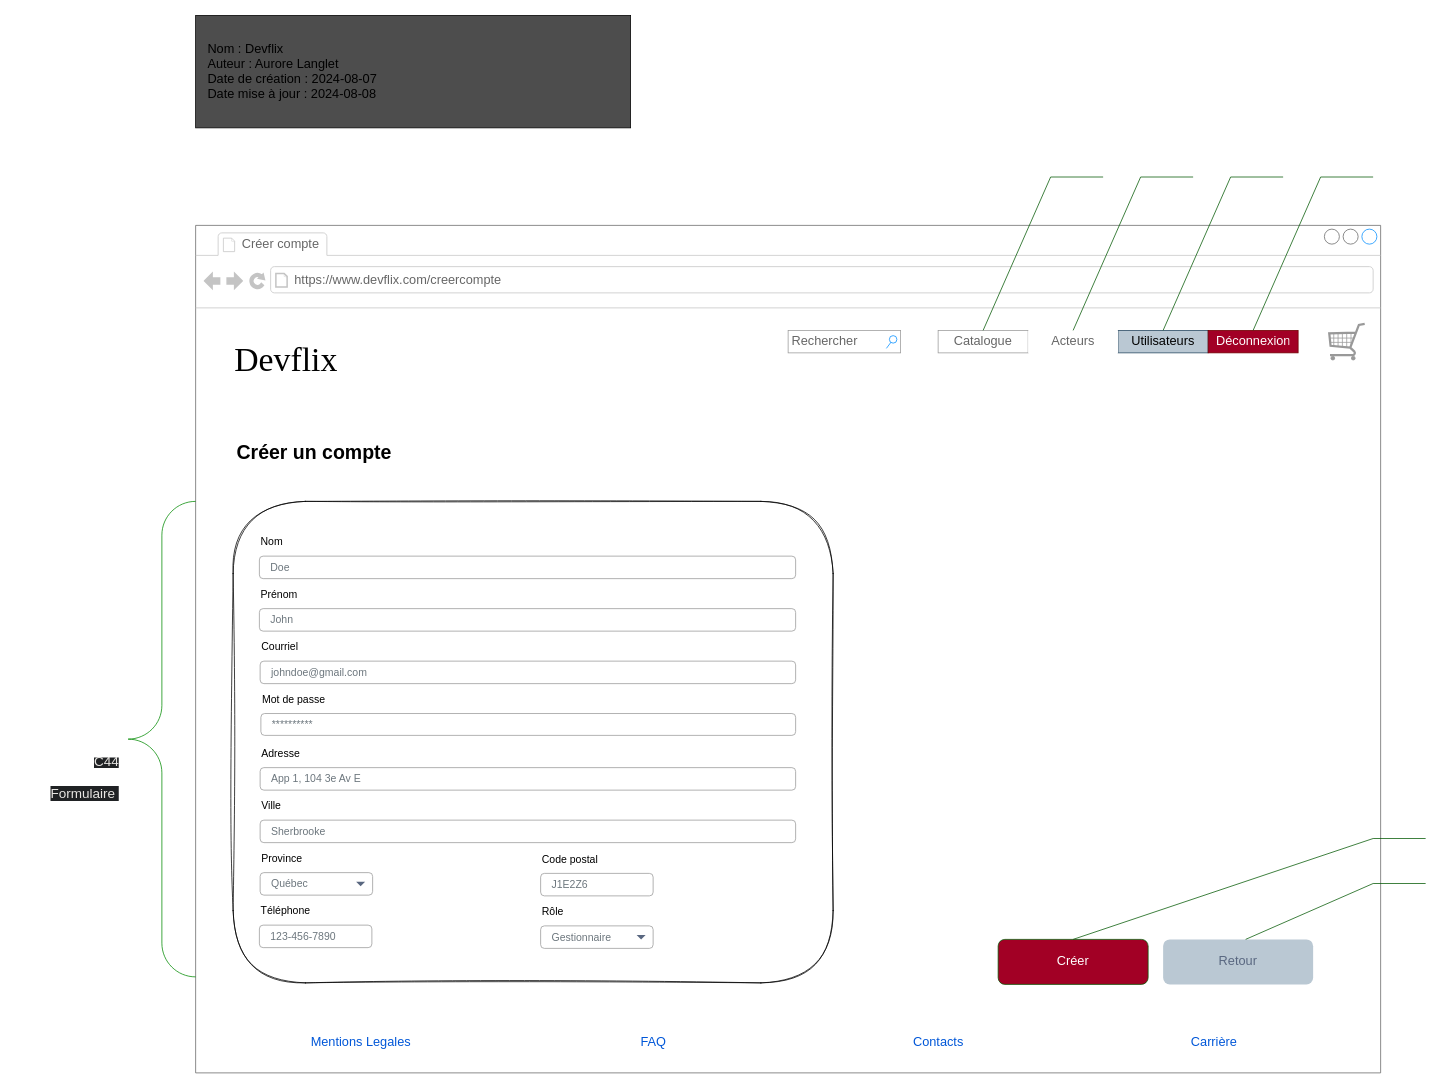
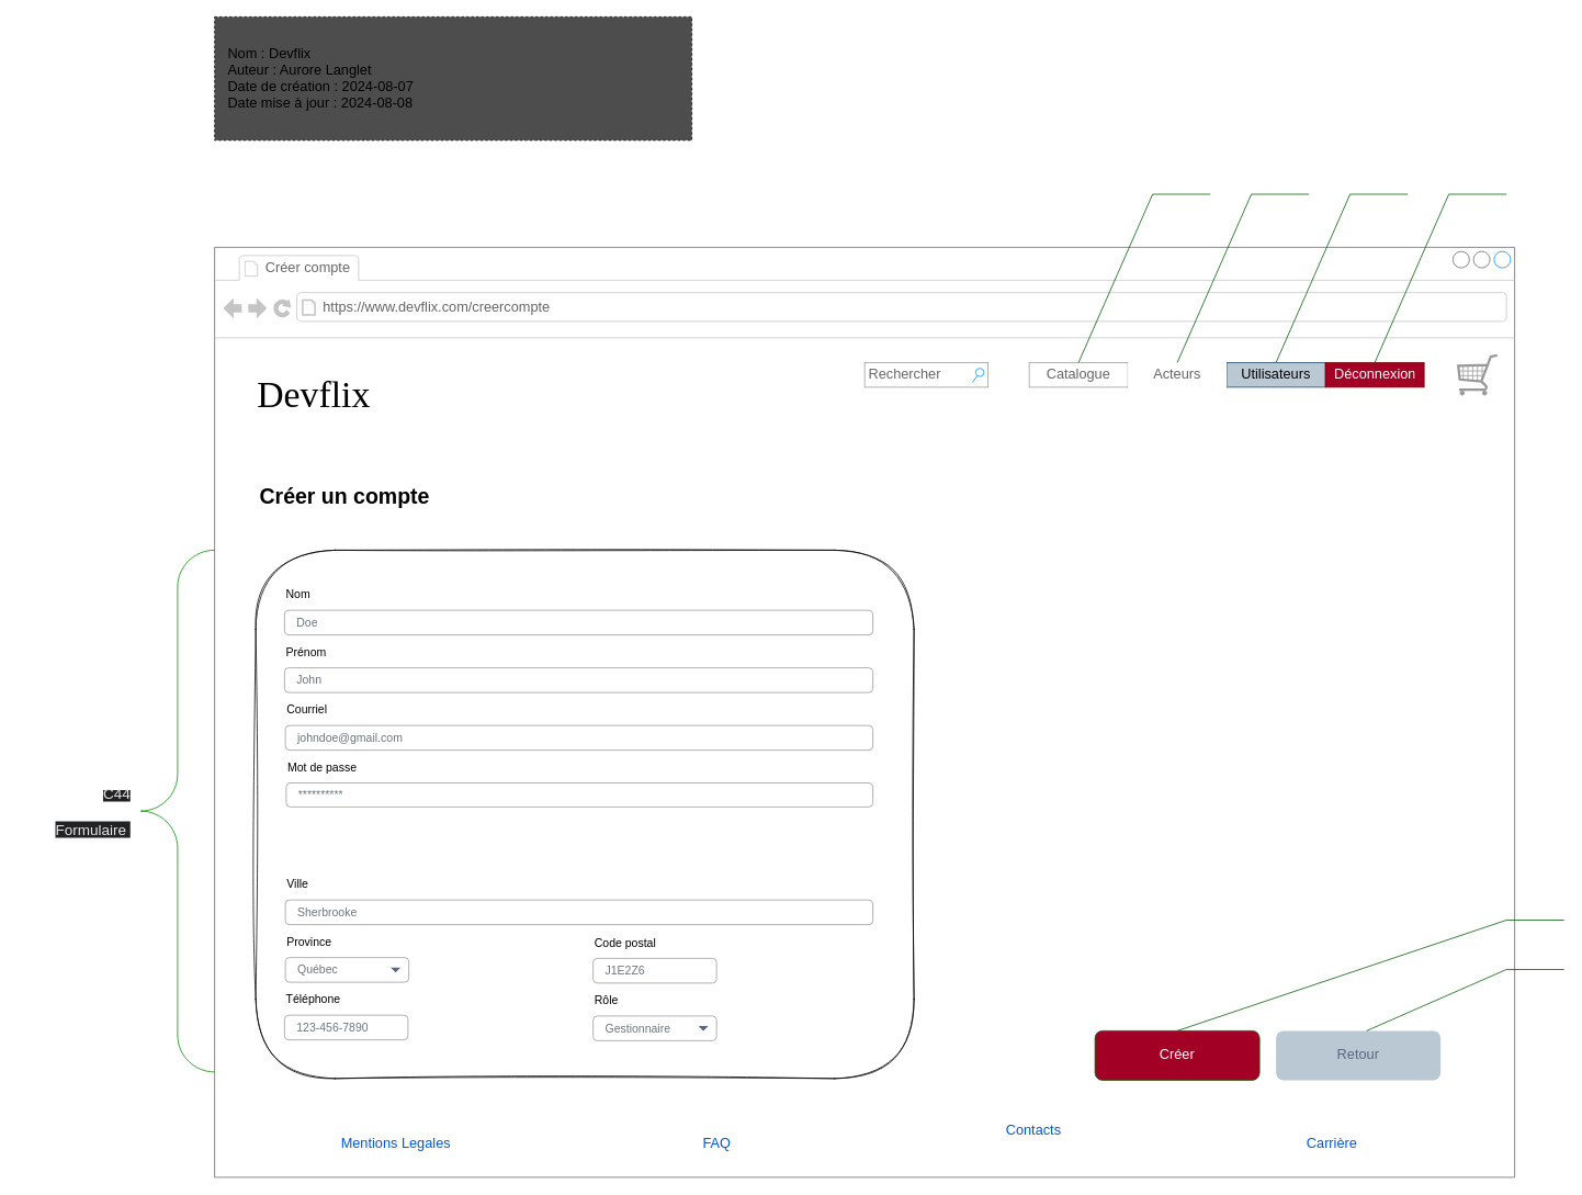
  <mxCell id="0" />
  <mxCell id="1" parent="0" />
  <mxCell id="2" value="" style="group;movable=1;resizable=1;rotatable=1;deletable=1;editable=1;locked=0;connectable=1;" parent="1" vertex="1" connectable="0"><mxGeometry x="260" y="300" width="1580" height="1130" as="geometry" /></mxCell>
  <mxCell id="3" value="" style="group" parent="2" vertex="1" connectable="0"><mxGeometry width="1580" height="1130" as="geometry" /></mxCell>
  <mxCell id="4" value="" style="strokeWidth=1;shadow=0;dashed=0;align=center;html=1;shape=mxgraph.mockup.containers.browserWindow;rSize=0;strokeColor=#666666;strokeColor2=#008cff;strokeColor3=#c4c4c4;mainText=,;recursiveResize=0;container=0;movable=1;resizable=1;rotatable=1;deletable=1;editable=1;locked=0;connectable=1;" parent="3" vertex="1"><mxGeometry width="1580" height="1130" as="geometry" /></mxCell>
  <mxCell id="5" value="Créer compte" style="strokeWidth=1;shadow=0;dashed=0;align=center;html=1;shape=mxgraph.mockup.containers.anchor;fontSize=17;fontColor=#666666;align=left;whiteSpace=wrap;movable=1;resizable=1;rotatable=1;deletable=1;editable=1;locked=0;connectable=1;" parent="3" vertex="1"><mxGeometry x="60" y="12" width="110" height="26" as="geometry" /></mxCell>
  <mxCell id="6" value="https://www.devflix.com/creercompte" style="strokeWidth=1;shadow=0;dashed=0;align=center;html=1;shape=mxgraph.mockup.containers.anchor;rSize=0;fontSize=17;fontColor=#666666;align=left;movable=0;resizable=0;rotatable=0;deletable=0;editable=0;locked=1;connectable=0;" parent="3" vertex="1"><mxGeometry x="130" y="60" width="250" height="26" as="geometry" /></mxCell>
  <mxCell id="7" value="Utilisateurs" style="text;strokeColor=#23445d;align=center;verticalAlign=middle;spacingLeft=10;spacingRight=10;overflow=hidden;points=[[0,0.5],[1,0.5]];portConstraint=eastwest;rotatable=1;whiteSpace=wrap;html=1;fillColor=#bac8d3;fontSize=17;movable=1;resizable=1;deletable=1;editable=1;locked=0;connectable=1;" parent="3" vertex="1"><mxGeometry x="1230" y="140" width="120" height="30" as="geometry" /></mxCell>
  <mxCell id="8" value="Devflix" style="text;html=1;points=[];align=left;verticalAlign=top;spacingTop=-4;fontSize=45;fontFamily=Verdana;movable=0;resizable=0;rotatable=0;deletable=0;editable=0;locked=1;connectable=0;" parent="1" vertex="1"><mxGeometry x="310" y="450" width="340" height="50" as="geometry" /></mxCell>
  <mxCell id="9" value="Mentions Legales" style="fillColor=none;strokeColor=none;html=1;fontColor=#0057D8;align=center;verticalAlign=middle;fontStyle=0;fontSize=17;" parent="1" vertex="1"><mxGeometry x="355" y="1351" width="250" height="75" as="geometry" /></mxCell>
  <mxCell id="10" value="FAQ" style="fillColor=none;strokeColor=none;html=1;fontColor=#0057D8;align=center;verticalAlign=middle;fontStyle=0;fontSize=17;fontFamily=Helvetica;" parent="1" vertex="1"><mxGeometry x="745" y="1351" width="250" height="75" as="geometry" /></mxCell>
- <mxCell id="11" value="Contacts" style="fillColor=none;strokeColor=none;html=1;fontColor=#0057D8;align=center;verticalAlign=middle;fontStyle=0;fontSize=17;fontFamily=Helvetica;" parent="1" vertex="1"><mxGeometry x="1125" y="1351" width="250" height="75" as="geometry" /></mxCell>
+ <mxCell id="11" value="Contacts" style="fillColor=none;strokeColor=none;html=1;fontColor=#0057D8;align=center;verticalAlign=middle;fontStyle=0;fontSize=17;fontFamily=Helvetica;" parent="1" vertex="1"><mxGeometry x="1130" y="1336" width="250" height="75" as="geometry" /></mxCell>
  <mxCell id="12" value="Carrière&amp;nbsp;" style="fillColor=none;strokeColor=none;html=1;fontColor=#0057D8;align=center;verticalAlign=middle;fontStyle=0;fontSize=17;fontFamily=Helvetica;" parent="1" vertex="1"><mxGeometry x="1495" y="1351" width="250" height="75" as="geometry" /></mxCell>
  <mxCell id="13" value="" style="group;movable=0;resizable=0;rotatable=0;deletable=0;editable=0;locked=1;connectable=0;" parent="1" vertex="1" connectable="0"><mxGeometry x="1250" y="210" width="580" height="280" as="geometry" /></mxCell>
  <mxCell id="14" value="" style="swimlane;shape=mxgraph.bootstrap.anchor;strokeColor=#999999;fillColor=#ffffff;fontColor=#666666;childLayout=stackLayout;horizontal=0;startSize=0;horizontalStack=1;resizeParent=1;resizeParentMax=0;resizeLast=0;collapsible=0;marginBottom=0;whiteSpace=wrap;html=1;" parent="13" vertex="1"><mxGeometry y="230" width="480" height="30" as="geometry" /></mxCell>
  <mxCell id="15" value="Catalogue" style="text;strokeColor=inherit;align=center;verticalAlign=middle;spacingLeft=10;spacingRight=10;overflow=hidden;points=[[0,0.5],[1,0.5]];portConstraint=eastwest;rotatable=0;whiteSpace=wrap;html=1;fillColor=inherit;fontColor=inherit;fontSize=17;movable=0;resizable=0;deletable=0;editable=0;locked=1;connectable=0;" parent="14" vertex="1"><mxGeometry width="120" height="30" as="geometry" /></mxCell>
  <mxCell id="16" value="Acteurs" style="text;strokeColor=none;align=center;verticalAlign=middle;spacingLeft=10;spacingRight=10;overflow=hidden;points=[[0,0.5],[1,0.5]];portConstraint=eastwest;rotatable=0;whiteSpace=wrap;html=1;fillColor=inherit;fontColor=inherit;fontSize=17;movable=0;resizable=0;deletable=0;editable=0;locked=1;connectable=0;" parent="14" vertex="1"><mxGeometry x="120" width="120" height="30" as="geometry" /></mxCell>
  <mxCell id="17" value="Déconnexion&amp;nbsp;" style="text;strokeColor=#6F0000;align=center;verticalAlign=middle;spacingLeft=10;spacingRight=10;overflow=hidden;points=[[0,0.5],[1,0.5]];portConstraint=eastwest;rotatable=0;whiteSpace=wrap;html=1;fillColor=#a20025;fontColor=#ffffff;fontSize=17;movable=0;resizable=0;deletable=0;editable=0;locked=1;connectable=0;" parent="14" vertex="1"><mxGeometry x="360" width="120" height="30" as="geometry" /></mxCell>
  <mxCell id="18" value="C4" style="strokeWidth=1;shadow=0;dashed=0;align=center;html=1;shape=mxgraph.mockup.text.callout;linkText=;textSize=17;textColor=#666666;callDir=NE;callStyle=line;fontSize=17;align=right;verticalAlign=top;strokeColor=#005700;fillColor=#008a00;fontColor=#ffffff;" parent="13" vertex="1"><mxGeometry x="180" width="160" height="230" as="geometry" /></mxCell>
  <mxCell id="19" value="C1" style="strokeWidth=1;shadow=0;dashed=0;align=center;html=1;shape=mxgraph.mockup.text.callout;linkText=;textSize=17;textColor=#666666;callDir=NE;callStyle=line;fontSize=17;align=right;verticalAlign=top;strokeColor=#005700;fillColor=#008a00;fontColor=#ffffff;" parent="13" vertex="1"><mxGeometry x="60" width="160" height="230" as="geometry" /></mxCell>
  <mxCell id="20" value="C42" style="strokeWidth=1;shadow=0;dashed=0;align=center;html=1;shape=mxgraph.mockup.text.callout;linkText=;textSize=17;textColor=#666666;callDir=NE;callStyle=line;fontSize=17;align=right;verticalAlign=top;strokeColor=#005700;fillColor=#008a00;fontColor=#ffffff;" parent="13" vertex="1"><mxGeometry x="300" width="160" height="230" as="geometry" /></mxCell>
  <mxCell id="21" value="C46" style="strokeWidth=1;shadow=0;dashed=0;align=center;html=1;shape=mxgraph.mockup.text.callout;linkText=;textSize=17;textColor=#666666;callDir=NE;callStyle=line;fontSize=17;align=right;verticalAlign=top;strokeColor=#005700;fillColor=#008a00;fontColor=#ffffff;" parent="13" vertex="1"><mxGeometry x="420" width="160" height="230" as="geometry" /></mxCell>
  <mxCell id="22" value="" style="verticalLabelPosition=bottom;shadow=0;dashed=0;align=center;html=1;verticalAlign=top;strokeWidth=1;shape=mxgraph.mockup.misc.shoppingCart;strokeColor=#999999;" parent="13" vertex="1"><mxGeometry x="520" y="220" width="50" height="50" as="geometry" /></mxCell>
  <mxCell id="23" value="Créer un compte" style="text;align=left;fontStyle=1;verticalAlign=middle;spacingLeft=3;spacingRight=3;strokeColor=none;rotatable=0;points=[[0,0.5],[1,0.5]];portConstraint=eastwest;html=1;fontSize=26;movable=0;resizable=0;deletable=0;editable=0;locked=1;connectable=0;" parent="1" vertex="1"><mxGeometry x="310" y="590" width="230" height="26" as="geometry" /></mxCell>
  <mxCell id="24" value="&lt;font style=&quot;font-size: 17px;&quot;&gt;Rechercher&lt;/font&gt;" style="strokeWidth=1;shadow=0;dashed=0;align=center;html=1;shape=mxgraph.mockup.forms.searchBox;strokeColor=#999999;mainText=;strokeColor2=#008cff;fontColor=#666666;fontSize=17;align=left;spacingLeft=3;whiteSpace=wrap;" parent="1" vertex="1"><mxGeometry x="1050" y="440" width="150" height="30" as="geometry" /></mxCell>
- <mxCell id="25" value="&lt;font style=&quot;font-size: 17px;&quot;&gt;&amp;nbsp; &amp;nbsp;Nom : Devflix&lt;br&gt;&amp;nbsp; &amp;nbsp;Auteur : Aurore Langlet&lt;br&gt;&amp;nbsp; &amp;nbsp;Date de création : 2024-08-07&lt;br&gt;&amp;nbsp; &amp;nbsp;Date mise à jour : 2024-08-08&lt;/font&gt;" style="rounded=0;whiteSpace=wrap;html=1;align=left;fillColor=#4D4D4D;strokeColor=#000000;" parent="1" vertex="1"><mxGeometry x="260" y="20" width="580" height="150" as="geometry" /></mxCell>
+ <mxCell id="25" value="&lt;font style=&quot;font-size: 17px;&quot;&gt;&amp;nbsp; &amp;nbsp;Nom : Devflix&lt;br&gt;&amp;nbsp; &amp;nbsp;Auteur : Aurore Langlet&lt;br&gt;&amp;nbsp; &amp;nbsp;Date de création : 2024-08-07&lt;br&gt;&amp;nbsp; &amp;nbsp;Date mise à jour : 2024-08-08&lt;/font&gt;" style="rounded=0;whiteSpace=wrap;html=1;align=left;fillColor=#4D4D4D;strokeColor=#000000;dashed=1;" parent="1" vertex="1"><mxGeometry x="260" y="20" width="580" height="150" as="geometry" /></mxCell>
  <mxCell id="26" value="" style="rounded=1;whiteSpace=wrap;html=1;sketch=1;curveFitting=1;jiggle=2;" parent="1" vertex="1"><mxGeometry x="310" y="668" width="800" height="642" as="geometry" /></mxCell>
  <mxCell id="27" value="Retour" style="rounded=1;fillColor=#bac8d3;strokeColor=none;html=1;whiteSpace=wrap;fontColor=#596780;align=center;verticalAlign=middle;fontStyle=0;fontSize=17;sketch=0;fontFamily=Helvetica;" parent="1" vertex="1"><mxGeometry x="1550" y="1252" width="200" height="60" as="geometry" /></mxCell>
  <mxCell id="28" value="C44" style="strokeWidth=1;shadow=0;dashed=0;align=center;html=1;shape=mxgraph.mockup.text.callout;linkText=;textSize=17;textColor=#666666;callDir=NE;callStyle=line;fontSize=17;align=right;verticalAlign=top;strokeColor=#005700;fillColor=#008a00;fontColor=#ffffff;" parent="1" vertex="1"><mxGeometry x="1430" y="1092" width="470" height="160" as="geometry" /></mxCell>
  <mxCell id="29" value="Créer" style="rounded=1;fillColor=#a20025;strokeColor=#005700;html=1;whiteSpace=wrap;fontColor=#ffffff;align=center;verticalAlign=middle;fontStyle=0;fontSize=17;sketch=0;fontFamily=Helvetica;" parent="1" vertex="1"><mxGeometry x="1330" y="1252" width="200" height="60" as="geometry" /></mxCell>
  <mxCell id="30" value="C42" style="strokeWidth=1;shadow=0;dashed=0;align=center;html=1;shape=mxgraph.mockup.text.callout;linkText=;textSize=17;textColor=#666666;callDir=NE;callStyle=line;fontSize=17;align=right;verticalAlign=top;strokeColor=#005700;fillColor=#008a00;fontColor=#ffffff;" parent="1" vertex="1"><mxGeometry x="1660" y="1152" width="240" height="100" as="geometry" /></mxCell>
  <mxCell id="31" value="" style="group" parent="1" vertex="1" connectable="0"><mxGeometry x="345" y="771" width="715" height="70" as="geometry" /></mxCell>
  <mxCell id="32" value="Prénom" style="fillColor=none;strokeColor=none;align=left;fontSize=14;" parent="31" vertex="1"><mxGeometry width="688.519" height="40" as="geometry" /></mxCell>
  <mxCell id="33" value="John" style="html=1;shadow=0;dashed=0;shape=mxgraph.bootstrap.rrect;rSize=5;fillColor=none;strokeColor=#999999;align=left;spacing=15;fontSize=14;fontColor=#6C767D;" parent="31" vertex="1"><mxGeometry y="40" width="715" height="30" as="geometry" /></mxCell>
  <mxCell id="34" value="" style="group" parent="1" vertex="1" connectable="0"><mxGeometry x="346" y="1053" width="714" height="70" as="geometry" /></mxCell>
  <mxCell id="35" value="Ville" style="fillColor=none;strokeColor=none;align=left;fontSize=14;" parent="34" vertex="1"><mxGeometry width="687.556" height="40" as="geometry" /></mxCell>
  <mxCell id="36" value="Sherbrooke" style="html=1;shadow=0;dashed=0;shape=mxgraph.bootstrap.rrect;rSize=5;fillColor=none;strokeColor=#999999;align=left;spacing=15;fontSize=14;fontColor=#6C767D;" parent="34" vertex="1"><mxGeometry y="40" width="714" height="30" as="geometry" /></mxCell>
  <mxCell id="37" value="" style="group" parent="1" vertex="1" connectable="0"><mxGeometry x="345" y="701" width="715" height="70" as="geometry" /></mxCell>
  <mxCell id="38" value="Nom" style="fillColor=none;strokeColor=none;align=left;fontSize=14;" parent="37" vertex="1"><mxGeometry width="328.445" height="40" as="geometry" /></mxCell>
  <mxCell id="39" value="Doe" style="html=1;shadow=0;dashed=0;shape=mxgraph.bootstrap.rrect;rSize=5;fillColor=none;strokeColor=#999999;align=left;spacing=15;fontSize=14;fontColor=#6C767D;" parent="37" vertex="1"><mxGeometry y="40" width="715" height="30" as="geometry" /></mxCell>
  <mxCell id="40" value="" style="group" parent="1" vertex="1" connectable="0"><mxGeometry x="346" y="983" width="714" height="70" as="geometry" /></mxCell>
- <mxCell id="41" value="Adresse" style="fillColor=none;strokeColor=none;align=left;fontSize=14;" parent="40" vertex="1"><mxGeometry width="327.986" height="40" as="geometry" /></mxCell>
- <mxCell id="42" value="App 1, 104 3e Av E" style="html=1;shadow=0;dashed=0;shape=mxgraph.bootstrap.rrect;rSize=5;fillColor=none;strokeColor=#999999;align=left;spacing=15;fontSize=14;fontColor=#6C767D;" parent="40" vertex="1"><mxGeometry y="40" width="714" height="30" as="geometry" /></mxCell>
  <mxCell id="43" value="" style="group" parent="1" vertex="1" connectable="0"><mxGeometry x="346" y="841" width="714" height="70" as="geometry" /></mxCell>
  <mxCell id="44" value="Courriel" style="fillColor=none;strokeColor=none;align=left;fontSize=14;" parent="43" vertex="1"><mxGeometry width="327.986" height="40" as="geometry" /></mxCell>
  <mxCell id="45" value="johndoe@gmail.com" style="html=1;shadow=0;dashed=0;shape=mxgraph.bootstrap.rrect;rSize=5;fillColor=none;strokeColor=#999999;align=left;spacing=15;fontSize=14;fontColor=#6C767D;" parent="43" vertex="1"><mxGeometry y="40" width="714" height="30" as="geometry" /></mxCell>
  <mxCell id="46" value="" style="group" parent="1" vertex="1" connectable="0"><mxGeometry x="720" y="1124" width="150" height="70" as="geometry" /></mxCell>
  <mxCell id="47" value="Code postal" style="fillColor=none;strokeColor=none;align=left;fontSize=14;" parent="46" vertex="1"><mxGeometry width="147" height="40" as="geometry" /></mxCell>
  <mxCell id="48" value="J1E2Z6" style="html=1;shadow=0;dashed=0;shape=mxgraph.bootstrap.rrect;rSize=5;fillColor=none;strokeColor=#999999;align=left;spacing=15;fontSize=14;fontColor=#6C767D;" parent="46" vertex="1"><mxGeometry y="40" width="150" height="30" as="geometry" /></mxCell>
  <mxCell id="49" value="" style="group" parent="1" vertex="1" connectable="0"><mxGeometry x="345" y="1193" width="150" height="70" as="geometry" /></mxCell>
  <mxCell id="50" value="Téléphone" style="fillColor=none;strokeColor=none;align=left;fontSize=14;" parent="49" vertex="1"><mxGeometry width="147" height="40" as="geometry" /></mxCell>
  <mxCell id="51" value="123-456-7890" style="html=1;shadow=0;dashed=0;shape=mxgraph.bootstrap.rrect;rSize=5;fillColor=none;strokeColor=#999999;align=left;spacing=15;fontSize=14;fontColor=#6C767D;" parent="49" vertex="1"><mxGeometry y="40" width="150" height="30" as="geometry" /></mxCell>
  <mxCell id="52" value="" style="group" parent="1" vertex="1" connectable="0"><mxGeometry x="347" y="912" width="713" height="68" as="geometry" /></mxCell>
  <mxCell id="53" value="Mot de passe" style="fillColor=none;strokeColor=none;align=left;fontSize=14;" parent="52" vertex="1"><mxGeometry width="327.527" height="38.857" as="geometry" /></mxCell>
  <mxCell id="54" value="**********" style="html=1;shadow=0;dashed=0;shape=mxgraph.bootstrap.rrect;rSize=5;fillColor=none;strokeColor=#999999;align=left;spacing=15;fontSize=14;fontColor=#6C767D;" parent="52" vertex="1"><mxGeometry y="38.857" width="713" height="29.143" as="geometry" /></mxCell>
  <mxCell id="55" value="" style="group" parent="1" vertex="1" connectable="0"><mxGeometry x="346" y="1123" width="296" height="72" as="geometry" /></mxCell>
  <mxCell id="56" value="" style="group" parent="55" vertex="1" connectable="0"><mxGeometry width="150" height="70" as="geometry" /></mxCell>
  <mxCell id="57" value="Province" style="fillColor=none;strokeColor=none;align=left;fontSize=14;" parent="56" vertex="1"><mxGeometry width="147" height="40" as="geometry" /></mxCell>
  <mxCell id="58" value="Québec" style="html=1;shadow=0;dashed=0;shape=mxgraph.bootstrap.rrect;rSize=5;fillColor=none;strokeColor=#999999;align=left;spacing=15;fontSize=14;fontColor=#6C767D;" parent="56" vertex="1"><mxGeometry y="40" width="150" height="30" as="geometry" /></mxCell>
  <mxCell id="59" value="" style="shape=triangle;direction=south;fillColor=#596780;strokeColor=none;html=1;sketch=0;" parent="55" vertex="1"><mxGeometry x="128" y="52" width="12" height="6" as="geometry"><mxPoint x="156" y="14" as="offset" /></mxGeometry></mxCell>
  <mxCell id="60" value="" style="group" parent="1" vertex="1" connectable="0"><mxGeometry x="720" y="1194" width="296" height="72" as="geometry" /></mxCell>
  <mxCell id="61" value="" style="group" parent="60" vertex="1" connectable="0"><mxGeometry width="150" height="70" as="geometry" /></mxCell>
  <mxCell id="62" value="Rôle" style="fillColor=none;strokeColor=none;align=left;fontSize=14;" parent="61" vertex="1"><mxGeometry width="147" height="40" as="geometry" /></mxCell>
  <mxCell id="63" value="Gestionnaire" style="html=1;shadow=0;dashed=0;shape=mxgraph.bootstrap.rrect;rSize=5;fillColor=none;strokeColor=#999999;align=left;spacing=15;fontSize=14;fontColor=#6C767D;" parent="61" vertex="1"><mxGeometry y="40" width="150" height="30" as="geometry" /></mxCell>
  <mxCell id="64" value="" style="shape=triangle;direction=south;fillColor=#596780;strokeColor=none;html=1;sketch=0;" parent="60" vertex="1"><mxGeometry x="128" y="52" width="12" height="6" as="geometry"><mxPoint x="156" y="14" as="offset" /></mxGeometry></mxCell>
  <mxCell id="65" value="" style="labelPosition=right;align=left;strokeWidth=1;shape=mxgraph.mockup.markup.curlyBrace;html=1;shadow=0;dashed=0;strokeColor=#008A00;direction=north;rotation=0;fillColor=#FFFFFF;" vertex="1" parent="1"><mxGeometry x="170" y="668" width="90" height="634" as="geometry" /></mxCell>
- <mxCell id="66" value="&lt;span style=&quot;color: rgb(232, 230, 227); font-family: Helvetica, Arial, sans-serif; font-variant-ligatures: none; white-space-collapse: preserve; background-color: rgb(32, 34, 36);&quot;&gt;&lt;font style=&quot;font-size: 18px;&quot;&gt;C44&lt;/font&gt;&lt;/span&gt;&lt;div&gt;&lt;font face=&quot;Helvetica, Arial, sans-serif&quot; color=&quot;#e8e6e3&quot;&gt;&lt;span style=&quot;font-size: 18px; font-variant-ligatures: none; white-space-collapse: preserve; background-color: rgb(32, 34, 36);&quot;&gt;&lt;br&gt;&lt;/span&gt;&lt;/font&gt;&lt;/div&gt;&lt;div&gt;&lt;font face=&quot;Helvetica, Arial, sans-serif&quot; color=&quot;#e8e6e3&quot;&gt;&lt;span style=&quot;font-size: 18px; font-variant-ligatures: none; white-space-collapse: preserve; background-color: rgb(32, 34, 36);&quot;&gt;Formulaire&lt;/span&gt;&lt;/font&gt;&lt;span style=&quot;background-color: rgb(32, 34, 36); color: rgb(232, 230, 227); font-family: Helvetica, Arial, sans-serif; font-size: 18px; font-variant-ligatures: none; white-space-collapse: preserve;&quot;&gt; &lt;/span&gt;&lt;/div&gt;" style="text;spacingTop=-5;whiteSpace=wrap;html=1;align=right;fontSize=12;fontFamily=Helvetica;fillColor=none;strokeColor=none;" vertex="1" parent="1"><mxGeometry x="20" y="1003" width="140" height="170" as="geometry" /></mxCell>
+ <mxCell id="66" value="&lt;span style=&quot;color: rgb(232, 230, 227); font-family: Helvetica, Arial, sans-serif; font-variant-ligatures: none; white-space-collapse: preserve; background-color: rgb(32, 34, 36);&quot;&gt;&lt;font style=&quot;font-size: 18px;&quot;&gt;C44&lt;/font&gt;&lt;/span&gt;&lt;div&gt;&lt;font face=&quot;Helvetica, Arial, sans-serif&quot; color=&quot;#e8e6e3&quot;&gt;&lt;span style=&quot;font-size: 18px; font-variant-ligatures: none; white-space-collapse: preserve; background-color: rgb(32, 34, 36);&quot;&gt;&lt;br&gt;&lt;/span&gt;&lt;/font&gt;&lt;/div&gt;&lt;div&gt;&lt;font face=&quot;Helvetica, Arial, sans-serif&quot; color=&quot;#e8e6e3&quot;&gt;&lt;span style=&quot;font-size: 18px; font-variant-ligatures: none; white-space-collapse: preserve; background-color: rgb(32, 34, 36);&quot;&gt;Formulaire&lt;/span&gt;&lt;/font&gt;&lt;span style=&quot;background-color: rgb(32, 34, 36); color: rgb(232, 230, 227); font-family: Helvetica, Arial, sans-serif; font-size: 18px; font-variant-ligatures: none; white-space-collapse: preserve;&quot;&gt; &lt;/span&gt;&lt;/div&gt;" style="text;spacingTop=-5;whiteSpace=wrap;html=1;align=right;fontSize=12;fontFamily=Helvetica;fillColor=none;strokeColor=none;" vertex="1" parent="1"><mxGeometry x="20" y="953" width="140" height="170" as="geometry" /></mxCell>
